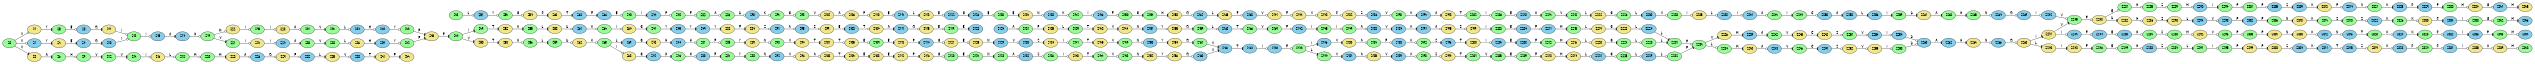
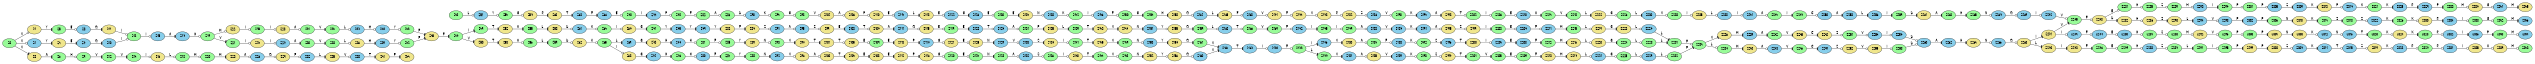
  strict digraph {
    fontname="Patrick Hand"
    rankdir=LR
    node [fillcolor=palegreen fontname="Patrick Hand" style=filled]
    edge [arrowhead=odot fontname="Patrick Hand"]
    S1 [fillcolor=skyblue]
    S0
    S2 [fillcolor=khaki]
    S3 [fillcolor=khaki]
    S4 [fillcolor=khaki]
    S5
    S6
    S7 [fillcolor=skyblue]
    S8 [fillcolor=skyblue]
    S9
    S10 [fillcolor=skyblue]
    S11 [fillcolor=khaki]
    S12
    S13
    S14
    S15 [fillcolor=skyblue]
    S16 [fillcolor=khaki]
    S17 [fillcolor=skyblue]
    S18
    S19
    S20
    S21
    S22 [fillcolor=khaki]
    S23 [fillcolor=khaki]
    S24 [fillcolor=khaki]
    S25
    S26 [fillcolor=skyblue]
    S27 [fillcolor=skyblue]
    S28 [fillcolor=khaki]
    S29 [fillcolor=khaki]
    S30
    S31
    S32 [fillcolor=skyblue]
    S33
    S34
    S35 [fillcolor=khaki]
    S36 [fillcolor=khaki]
    S37 [fillcolor=skyblue]
    S38 [fillcolor=skyblue]
    S39 [fillcolor=skyblue]
    S40 [fillcolor=skyblue]
    S41 [fillcolor=khaki]
    S42
    S43
    S44 [fillcolor=khaki]
    S45 [fillcolor=khaki]
    S47
    S49
    S50 [fillcolor=khaki]
    S51 [fillcolor=skyblue]
    S48
    S52 [fillcolor=khaki]
    S53 [fillcolor=khaki]
    S54
    S55
    S56
    S57 [fillcolor=khaki]
    S58 [fillcolor=khaki]
    S59
    S60 [fillcolor=khaki]
    S61 [fillcolor=skyblue]
    S62 [fillcolor=khaki]
    S63 [fillcolor=skyblue]
    S64
    S65
    S66 [fillcolor=skyblue]
    S67 [fillcolor=khaki]
    S68 [fillcolor=khaki]
    S69 [fillcolor=skyblue]
    S70
    S71
    S72 [fillcolor=skyblue]
    S73 [fillcolor=khaki]
    S74 [fillcolor=skyblue]
    S75 [fillcolor=skyblue]
    S76
    S77 [fillcolor=skyblue]
    S78
    S79 [fillcolor=skyblue]
    S80 [fillcolor=skyblue]
    S81
    S82
    S83 [fillcolor=khaki]
    S84
    S85
    S86
    S87 [fillcolor=khaki]
    S88
    S89 [fillcolor=khaki]
    S90 [fillcolor=skyblue]
    S91 [fillcolor=skyblue]
    S92 [fillcolor=skyblue]
    S93
    S94
    S95 [fillcolor=skyblue]
    S96 [fillcolor=khaki]
    S97 [fillcolor=khaki]
    S98
    S99 [fillcolor=khaki]
    S100 [fillcolor=khaki]
    S101 [fillcolor=khaki]
    S102 [fillcolor=khaki]
    S103 [fillcolor=skyblue]
    S104 [fillcolor=khaki]
    S105 [fillcolor=khaki]
    S106 [fillcolor=khaki]
    S107 [fillcolor=khaki]
    S108 [fillcolor=khaki]
    S109
    S110 [fillcolor=khaki]
    S111 [fillcolor=skyblue]
    S112 [fillcolor=khaki]
    S113 [fillcolor=khaki]
    S114 [fillcolor=skyblue]
    S115 [fillcolor=khaki]
    S116 [fillcolor=khaki]
    S117 [fillcolor=skyblue]
    S118 [fillcolor=khaki]
    S119
    S120
    S121 [fillcolor=khaki]
    S122 [fillcolor=skyblue]
    S123 [fillcolor=skyblue]
    S124
    S125 [fillcolor=khaki]
    S126 [fillcolor=skyblue]
    S127 [fillcolor=skyblue]
    S128
    S129 [fillcolor=skyblue]
    S130
    S131
    S132 [fillcolor=skyblue]
    S133 [fillcolor=skyblue]
    S134 [fillcolor=khaki]
    S135 [fillcolor=khaki]
    S136
    S137 [fillcolor=khaki]
    S138 [fillcolor=skyblue]
    S139
    S140 [fillcolor=khaki]
    S141
    S142
    S143 [fillcolor=khaki]
    S144
    S145 [fillcolor=khaki]
    S146 [fillcolor=skyblue]
    S147 [fillcolor=khaki]
    S148
    S149
    S150
    S151 [fillcolor=skyblue]
    S152 [fillcolor=khaki]
    S153 [fillcolor=skyblue]
    S154
    S155 [fillcolor=khaki]
    S156 [fillcolor=khaki]
    S157 [fillcolor=khaki]
    S158 [fillcolor=khaki]
    S159
    S160 [fillcolor=skyblue]
    S161
    S162 [fillcolor=skyblue]
    S163 [fillcolor=skyblue]
    S164 [fillcolor=skyblue]
    S165 [fillcolor=khaki]
    S166
    S167 [fillcolor=skyblue]
    S168 [fillcolor=skyblue]
    S169
    S170 [fillcolor=skyblue]
    S171 [fillcolor=khaki]
    S172 [fillcolor=skyblue]
    S173
    S174 [fillcolor=khaki]
    S175
    S176 [fillcolor=skyblue]
    S177
    S178 [fillcolor=khaki]
    S179
    S180 [fillcolor=khaki]
    S181 [fillcolor=skyblue]
    S182 [fillcolor=khaki]
    S183 [fillcolor=skyblue]
    S184
    S185 [fillcolor=khaki]
    S186 [fillcolor=skyblue]
    S187 [fillcolor=skyblue]
    S188 [fillcolor=skyblue]
    S189 [fillcolor=skyblue]
    S190
    S191 [fillcolor=skyblue]
    n192 [label=S492]
    S193
    S194 [fillcolor=skyblue]
    S195 [fillcolor=khaki]
    S196 [fillcolor=skyblue]
    S197 [fillcolor=khaki]
    S198 [fillcolor=khaki]
    S199 [fillcolor=khaki]
    S200 [fillcolor=khaki]
    S201
    S202
    S203
    S204 [fillcolor=skyblue]
    S205
    S206
    S207 [fillcolor=skyblue]
    S208 [fillcolor=skyblue]
    S209
    S210 [fillcolor=skyblue]
    S211 [fillcolor=skyblue]
    S212
    S213 [fillcolor=khaki]
    S214
    S215
    S216 [fillcolor=khaki]
    S217 [fillcolor=khaki]
    S218
    S219 [fillcolor=khaki]
    S220 [fillcolor=khaki]
    S221 [fillcolor=skyblue]
    S222 [fillcolor=khaki]
    S223 [fillcolor=khaki]
    S224
    S225
    S226
    S227 [fillcolor=skyblue]
    S228
    S229 [fillcolor=skyblue]
    S230 [fillcolor=skyblue]
    S231
    S232
    S233
    S234
    S235 [fillcolor=khaki]
    S236 [fillcolor=khaki]
    S237
    S238 [fillcolor=skyblue]
    S239 [fillcolor=skyblue]
    S240 [fillcolor=khaki]
    S241 [fillcolor=skyblue]
    S242
    S243 [fillcolor=skyblue]
    S244
    S245 [fillcolor=khaki]
    S246
    S247
    S248 [fillcolor=khaki]
    S249 [fillcolor=skyblue]
    S250 [fillcolor=skyblue]
    S251
    S252 [fillcolor=khaki]
    S253 [fillcolor=skyblue]
    S254 [fillcolor=skyblue]
    S255 [fillcolor=khaki]
    S256 [fillcolor=skyblue]
    S257 [fillcolor=skyblue]
    S258
    S259
    S260 [fillcolor=skyblue]
    S261 [fillcolor=khaki]
    S262 [fillcolor=skyblue]
    S263
    S264 [fillcolor=khaki]
    S265
    S266 [fillcolor=skyblue]
    S267 [fillcolor=skyblue]
    S268 [fillcolor=khaki]
    S269 [fillcolor=skyblue]
    S270 [fillcolor=khaki]
    S271 [fillcolor=khaki]
    S272 [fillcolor=skyblue]
    S273 [fillcolor=khaki]
    S274 [fillcolor=skyblue]
    S275
    S276
    S277 [fillcolor=skyblue]
    S278 [fillcolor=khaki]
    S279
    S280 [fillcolor=skyblue]
    S281
    S282 [fillcolor=khaki]
    S283 [fillcolor=skyblue]
    S284
    S285
    S286 [fillcolor=khaki]
    S287
    S288
    S289
    S290 [fillcolor=khaki]
    S291
    S292 [fillcolor=khaki]
    S293 [fillcolor=skyblue]
    S294 [fillcolor=skyblue]
    S295
    S296
    S297
    S298 [fillcolor=skyblue]
    S299 [fillcolor=khaki]
    S300
    S301
    S302 [fillcolor=skyblue]
    S303 [fillcolor=khaki]
    S304 [fillcolor=khaki]
    S305 [fillcolor=skyblue]
    S306
    S307 [fillcolor=skyblue]
    S308 [fillcolor=khaki]
    S309 [fillcolor=skyblue]
    S310 [fillcolor=khaki]
    S311 [fillcolor=skyblue]
    S312 [fillcolor=skyblue]
    S313 [fillcolor=khaki]
    S314
    S315 [fillcolor=skyblue]
    S316 [fillcolor=skyblue]
    S317 [fillcolor=skyblue]
    S318
    S319 [fillcolor=khaki]
    S320
    S321
    S322 [fillcolor=skyblue]
    S323 [fillcolor=skyblue]
-   S324 [fillcolor=skyblue]
+   S324 [fillcolor=khaki]
    S325 [fillcolor=skyblue]
    S326
    S327
    S328
    S329 [fillcolor=skyblue]
    S330 [fillcolor=khaki]
    S331 [fillcolor=skyblue]
    S332 [fillcolor=skyblue]
    S333
    S334 [fillcolor=skyblue]
    S335 [fillcolor=khaki]
    S336 [fillcolor=skyblue]
    S337 [fillcolor=khaki]
    S338
    S339 [fillcolor=khaki]
    S340
    S341 [fillcolor=skyblue]
    S342
    S343
    S344 [fillcolor=skyblue]
    S345 [fillcolor=khaki]
    S346 [fillcolor=skyblue]
    S1 -> S4 [arrowhead=tee label=Y]
    S0 -> S1 [label=V]
    S0 -> S2 [label=V]
    S0 -> S3 [arrowhead=tee label=V]
    S2 -> S5 [arrowhead=tee label=Y]
    S3 -> S6 [arrowhead=tee label=A]
    S4 -> S7 [arrowhead=tee label=E]
    S5 -> S8 [label=E]
    S6 -> S9 [label=H]
    S7 -> S10 [arrowhead=tee label=Q]
    S8 -> S11 [arrowhead=tee label=Q]
    S9 -> S12 [arrowhead=tee label=V]
    S10 -> S13 [label=I]
    S11 -> S13 [label=I]
    S12 -> S14 [arrowhead=tee label=V]
    S13 -> S15 [label=I]
    S14 -> S16 [label=I]
    S15 -> S17 [arrowhead=tee label=A]
    S16 -> S18 [label=L]
    S17 -> S19 [label=H]
    S18 -> S20 [label=M]
    S19 -> S21 [arrowhead=tee label=V]
    S19 -> S22 [label=M]
    S20 -> S23 [arrowhead=tee label=M]
    S21 -> S24 [label=I]
    S22 -> S25 [label=I]
    S23 -> S26 [label=A]
    S24 -> S27 [label=I]
    S25 -> S28 [label=I]
    S26 -> S29 [label=Q]
    S27 -> S30 [arrowhead=tee label=A]
    S28 -> S31 [label=A]
    S29 -> S32 [label=F]
    S30 -> S33 [arrowhead=tee label=V]
    S31 -> S34 [arrowhead=tee label=V]
    S32 -> S35 [arrowhead=tee label=L]
    S33 -> S36 [label=L]
    S34 -> S37 [label=L]
    S35 -> S38 [label=V]
    S36 -> S39 [arrowhead=tee label=M]
    S37 -> S40 [label=M]
    S38 -> S41 [arrowhead=tee label=T]
    S39 -> S42 [label=Y]
    S40 -> S43 [label=Y]
    S41 -> S44 [arrowhead=tee label=F]
    S42 -> S45 [arrowhead=tee label=F]
    S43 -> S45 [arrowhead=tee label=F]
    S45 -> S47 [arrowhead=tee label=F]
    S47 -> S49 [arrowhead=tee label=I]
    S47 -> S50 [arrowhead=tee label=V]
    S49 -> S52 [arrowhead=tee label=T]
    S50 -> S53 [arrowhead=tee label=T]
    S51 -> S54 [label=Y]
    S48 -> S51 [label=L]
    S52 -> S55 [arrowhead=tee label=A]
    S53 -> S56 [label=A]
    S54 -> S57 [label=G]
    S55 -> S58 [arrowhead=tee label=L]
    S56 -> S59 [arrowhead=tee label=L]
    S57 -> S60 [arrowhead=tee label=R]
    S58 -> S61 [label=D]
    S59 -> S62 [label=D]
    S60 -> S63 [arrowhead=tee label=T]
    S61 -> S64 [label=K]
    S62 -> S65 [label=K]
    S63 -> S66 [arrowhead=tee label=F]
    S64 -> S67 [label=I]
    S65 -> S68 [label=I]
    S65 -> S69 [arrowhead=tee label=L]
    S66 -> S70 [label=E]
    S67 -> S71 [arrowhead=tee label=G]
    S68 -> S72 [arrowhead=tee label=G]
    S69 -> S73 [arrowhead=tee label=G]
    S70 -> S74 [arrowhead=tee label=I]
    S71 -> S75 [arrowhead=tee label=Y]
    S72 -> S76 [arrowhead=tee label=H]
    S73 -> S77 [arrowhead=tee label=H]
    S74 -> S78 [label=P]
    S75 -> S79 [arrowhead=tee label=Y]
    S76 -> S80 [label=H]
    S77 -> S81 [label=H]
    S78 -> S82 [label=F]
    S79 -> S83 [arrowhead=tee label=Y]
    S80 -> S84 [arrowhead=tee label=F]
    S81 -> S85 [label=F]
    S82 -> S86 [label=A]
    S83 -> S87 [arrowhead=tee label=F]
    S84 -> S88 [arrowhead=tee label=Y]
    S85 -> S89 [arrowhead=tee label=Y]
    S86 -> S90 [label=D]
    S87 -> S91 [label=S]
    S88 -> S92 [arrowhead=tee label=N]
    S89 -> S93 [label=N]
    S90 -> S94 [label=K]
    S91 -> S95 [label=A]
    S92 -> S96 [label=V]
    S93 -> S97 [arrowhead=tee label=V]
    S94 -> S98 [label=G]
    S95 -> S99 [label=S]
    S96 -> S100 [label=A]
    S97 -> S101 [arrowhead=tee label=T]
    S98 -> S102 [label=V]
    S99 -> S103 [arrowhead=tee label=E]
    S100 -> S104 [arrowhead=tee label=T]
    S101 -> S105 [label=T]
    S102 -> S106 [label=A]
    S103 -> S107 [label=T]
    S104 -> S108 [arrowhead=tee label=E]
    S105 -> S109 [label=E]
    S106 -> S110 [label=P]
    S107 -> S111 [arrowhead=tee label=A]
    S108 -> S112 [arrowhead=tee label=E]
    S109 -> S113 [arrowhead=tee label=E]
    S110 -> S114 [label=E]
    S111 -> S115 [label=Q]
    S112 -> S116 [arrowhead=tee label=P]
    S113 -> S117 [arrowhead=tee label=P]
    S114 -> S118 [arrowhead=tee label=L]
    S115 -> S119 [label=E]
    S116 -> S120 [label=G]
    S117 -> S121 [label=G]
    S118 -> S122 [label=E]
    S119 -> S123 [arrowhead=tee label=E]
    S120 -> S124 [label=E]
    S121 -> S125 [label=E]
    S122 -> S126 [arrowhead=tee label=G]
+   S123 -> S127 [label=T]
    S124 -> S128 [arrowhead=tee label=N]
    S125 -> S129 [arrowhead=tee label=N]
    S126 -> S130 [label=E]
    S127 -> S131 [label=A]
    S128 -> S132 [label=A]
    S129 -> S133 [label=V]
    S130 -> S134 [arrowhead=tee label=E]
    S131 -> S135 [arrowhead=tee label=P]
    S132 -> S136 [label=S]
    S133 -> S137 [arrowhead=tee label=S]
    S134 -> S138 [label=N]
    S135 -> S139 [arrowhead=tee label=L]
    S136 -> S140 [label=I]
    S137 -> S141 [label=I]
    S138 -> S142 [label=K]
    S139 -> S143 [arrowhead=tee label=T]
    S140 -> S144 [arrowhead=tee label=T]
    S141 -> S145 [arrowhead=tee label=T]
    S142 -> S146 [label=I]
    S143 -> S147 [arrowhead=tee label=V]
    S144 -> S148 [label=V]
    S145 -> S149 [arrowhead=tee label=V]
    S146 -> S150 [label=F]
    S147 -> S151 [arrowhead=tee label=N]
    S148 -> S152 [arrowhead=tee label=N]
    S149 -> S153 [label=N]
    S150 -> S154 [arrowhead=tee label=G]
    S151 -> S155 [label=Y]
    S152 -> S156 [label=Y]
    S153 -> S157 [arrowhead=tee label=Y]
    S154 -> S158 [arrowhead=tee label=H]
    S155 -> S159 [arrowhead=tee label=Q]
    S156 -> S160 [label=Q]
    S157 -> S161 [arrowhead=tee label=Q]
    S158 -> S162 [label=Q]
    S159 -> S163 [label=L]
    S160 -> S164 [arrowhead=tee label=V]
    S161 -> S164 [arrowhead=tee label=V]
    S162 -> S165 [arrowhead=tee label=L]
    S163 -> S166 [label=T]
    S164 -> S167 [arrowhead=tee label=T]
    S165 -> S168 [label=F]
    S166 -> S169 [arrowhead=tee label=V]
    S167 -> S170 [label=I]
    S168 -> S171 [label=V]
    S169 -> S172 [label=F]
    S170 -> S173 [label=F]
    S171 -> S174 [label=F]
    S172 -> S175 [arrowhead=tee label=I]
    S173 -> S176 [arrowhead=tee label=I]
    S173 -> S177 [arrowhead=tee label=L]
    S174 -> S178 [label=V]
    S175 -> S179 [label=I]
    S176 -> S180 [arrowhead=tee label=V]
    S177 -> S181 [arrowhead=tee label=V]
    S178 -> S182 [label=R]
    S179 -> S183 [label=A]
    S180 -> S184 [label=A]
    S181 -> S185 [label=A]
    S182 -> S186 [label=S]
    S183 -> S187 [arrowhead=tee label=V]
    S184 -> S188 [label=F]
    S185 -> S189 [arrowhead=tee label=V]
    S186 -> S190 [label=V]
    S187 -> S191 [arrowhead=tee label=K]
    S188 -> n192 [label=K]
    S189 -> S193 [label=K]
    S190 -> S194 [arrowhead=tee label=K]
    S191 -> S195 [label=A]
    n192 -> S196 [arrowhead=tee label=S]
    S193 -> S197 [label=S]
    S194 -> S198 [arrowhead=tee label=A]
    S195 -> S199 [label=S]
    S196 -> S200 [arrowhead=tee label=T]
    S197 -> S201 [arrowhead=tee label=T]
    S198 -> S202 [label=T]
    S199 -> S203 [arrowhead=tee label=I]
    S200 -> S204 [label=I]
    S201 -> S205 [arrowhead=tee label=V]
    S202 -> S206 [label=I]
    S203 -> S207 [label=E]
    S204 -> S208 [arrowhead=tee label=E]
    S205 -> S209 [label=E]
    S206 -> S210 [label=E]
    S207 -> S211 [label=F]
    S208 -> S212 [arrowhead=tee label=F]
    S209 -> S213 [arrowhead=tee label=F]
    S210 -> S214 [arrowhead=tee label=A]
    S211 -> S215 [arrowhead=tee label=M]
    S212 -> S216 [arrowhead=tee label=M]
    S213 -> S217 [arrowhead=tee label=M]
    S214 -> S218 [arrowhead=tee label=V]
    S215 -> S219 [label=L]
    S216 -> S220 [label=L]
    S217 -> S221 [label=L]
    S218 -> S222 [arrowhead=tee label=L]
    S219 -> S223 [arrowhead=tee label=G]
    S220 -> S224 [arrowhead=tee label=G]
    S221 -> S225 [label=G]
    S222 -> S226 [label=G]
    S223 -> S227 [label=L]
    S224 -> S228 [label=L]
    S225 -> S229 [label=L]
    S226 -> S230 [arrowhead=tee label=L]
    S227 -> S231 [arrowhead=tee label=L]
    S228 -> S231 [arrowhead=tee label=L]
    S229 -> S232 [label=L]
    S230 -> S233 [label=V]
    S231 -> S234 [label=F]
    S232 -> S234 [arrowhead=tee label=F]
    S233 -> S235 [label=I]
    S234 -> S236 [arrowhead=tee label=V]
    S234 -> S237 [label=L]
    S235 -> S238 [label=L]
    S236 -> S239 [arrowhead=tee label=M]
    S237 -> S240 [arrowhead=tee label=M]
    S238 -> S241 [label=I]
    S239 -> S242 [arrowhead=tee label=A]
    S240 -> S243 [label=A]
    S241 -> S244 [label=A]
    S242 -> S245 [arrowhead=tee label=V]
    S243 -> S246 [arrowhead=tee label=V]
    S244 -> S247 [arrowhead=tee label=I]
    S245 -> S248 [arrowhead=tee label=C]
    S246 -> S249 [arrowhead=tee label=C]
    S247 -> S250 [label=C]
    S248 -> S251 [label=S]
    S249 -> S252 [label=S]
    S250 -> S253 [arrowhead=tee label=A]
    S251 -> S254 [label=V]
    S252 -> S255 [label=V]
    S253 -> S256 [arrowhead=tee label=L]
    S254 -> S257 [label=I]
    S255 -> S258 [label=I]
    S256 -> S259 [arrowhead=tee label=I]
    S257 -> S260 [label=D]
    S258 -> S260 [label=D]
    S259 -> S261 [arrowhead=tee label=D]
    S260 -> S262 [arrowhead=tee label=A]
    S261 -> S263 [arrowhead=tee label=A]
    S262 -> S264 [arrowhead=tee label=H]
    S263 -> S265 [arrowhead=tee label=H]
    S264 -> S266 [label=N]
    S265 -> S267 [label=N]
    S266 -> S268 [label=Q]
    S267 -> S269 [label=Q]
    S268 -> S270 [arrowhead=tee label=L]
    S268 -> S271 [arrowhead=tee label=I]
    S269 -> S272 [label=I]
    S270 -> S273 [arrowhead=tee label=I]
    S271 -> S274 [label=I]
    S271 -> S275 [arrowhead=tee label=V]
    S272 -> S275 [label=V]
    S273 -> S276 [arrowhead=tee label=F]
    S274 -> S277 [label=F]
    S275 -> S278 [label=F]
    S276 -> S279 [label=E]
    S277 -> S280 [label=E]
    S278 -> S281 [label=E]
    S278 -> S282 [arrowhead=tee label=D]
    S279 -> S283 [label=H]
    S280 -> S284 [label=H]
    S281 -> S285 [label=H]
    S282 -> S286 [label=H]
    S283 -> S287 [label=S]
    S284 -> S288 [label=S]
    S285 -> S289 [label=S]
    S286 -> S290 [arrowhead=tee label=S]
    S287 -> S291 [arrowhead=tee label=L]
    S288 -> S292 [label=M]
    S289 -> S293 [label=M]
    S290 -> S294 [arrowhead=tee label=L]
    S291 -> S295 [label=I]
    S292 -> S296 [label=V]
    S293 -> S297 [arrowhead=tee label=I]
    S294 -> S298 [label=V]
    S295 -> S299 [arrowhead=tee label=P]
    S296 -> S300 [label=P]
    S297 -> S301 [label=P]
    S298 -> S302 [arrowhead=tee label=P]
    S299 -> S303 [arrowhead=tee label=P]
    S300 -> S304 [arrowhead=tee label=P]
    S301 -> S305 [label=P]
    S302 -> S306 [arrowhead=tee label=P]
    S303 -> S307 [label=S]
    S304 -> S308 [arrowhead=tee label=N]
    S305 -> S309 [arrowhead=tee label=S]
    S306 -> S310 [arrowhead=tee label=N]
    S307 -> S311 [arrowhead=tee label=K]
    S308 -> S312 [label=K]
    S309 -> S313 [arrowhead=tee label=K]
    S310 -> S314 [arrowhead=tee label=K]
    S311 -> S315 [label=T]
    S312 -> S316 [label=N]
    S313 -> S317 [label=P]
    S314 -> S318 [arrowhead=tee label=S]
    S315 -> S319 [label=S]
    S316 -> S320 [arrowhead=tee label=T]
    S317 -> S321 [label=K]
    S318 -> S322 [label=S]
    S319 -> S323 [label=K]
    S320 -> S324 [label=K]
    S321 -> S325 [arrowhead=tee label=K]
    S322 -> S326 [arrowhead=tee label=K]
    S323 -> S327 [label=R]
    S324 -> S328 [arrowhead=tee label=K]
    S325 -> S329 [arrowhead=tee label=R]
    S326 -> S330 [label=K]
    S327 -> S331 [label=R]
    S328 -> S332 [label=R]
    S329 -> S333 [arrowhead=tee label=P]
    S330 -> S334 [arrowhead=tee label=R]
    S331 -> S335 [label=I]
    S332 -> S336 [arrowhead=tee label=I]
    S333 -> S337 [label=M]
    S334 -> S338 [label=I]
    S335 -> S339 [label=A]
    S336 -> S340 [arrowhead=tee label=P]
    S337 -> S341 [label=G]
    S338 -> S342 [label=G]
    S339 -> S343 [label=M]
    S340 -> S344 [label=M]
    S341 -> S345 [arrowhead=tee label=M]
    S342 -> S346 [arrowhead=tee label=M]
  }
